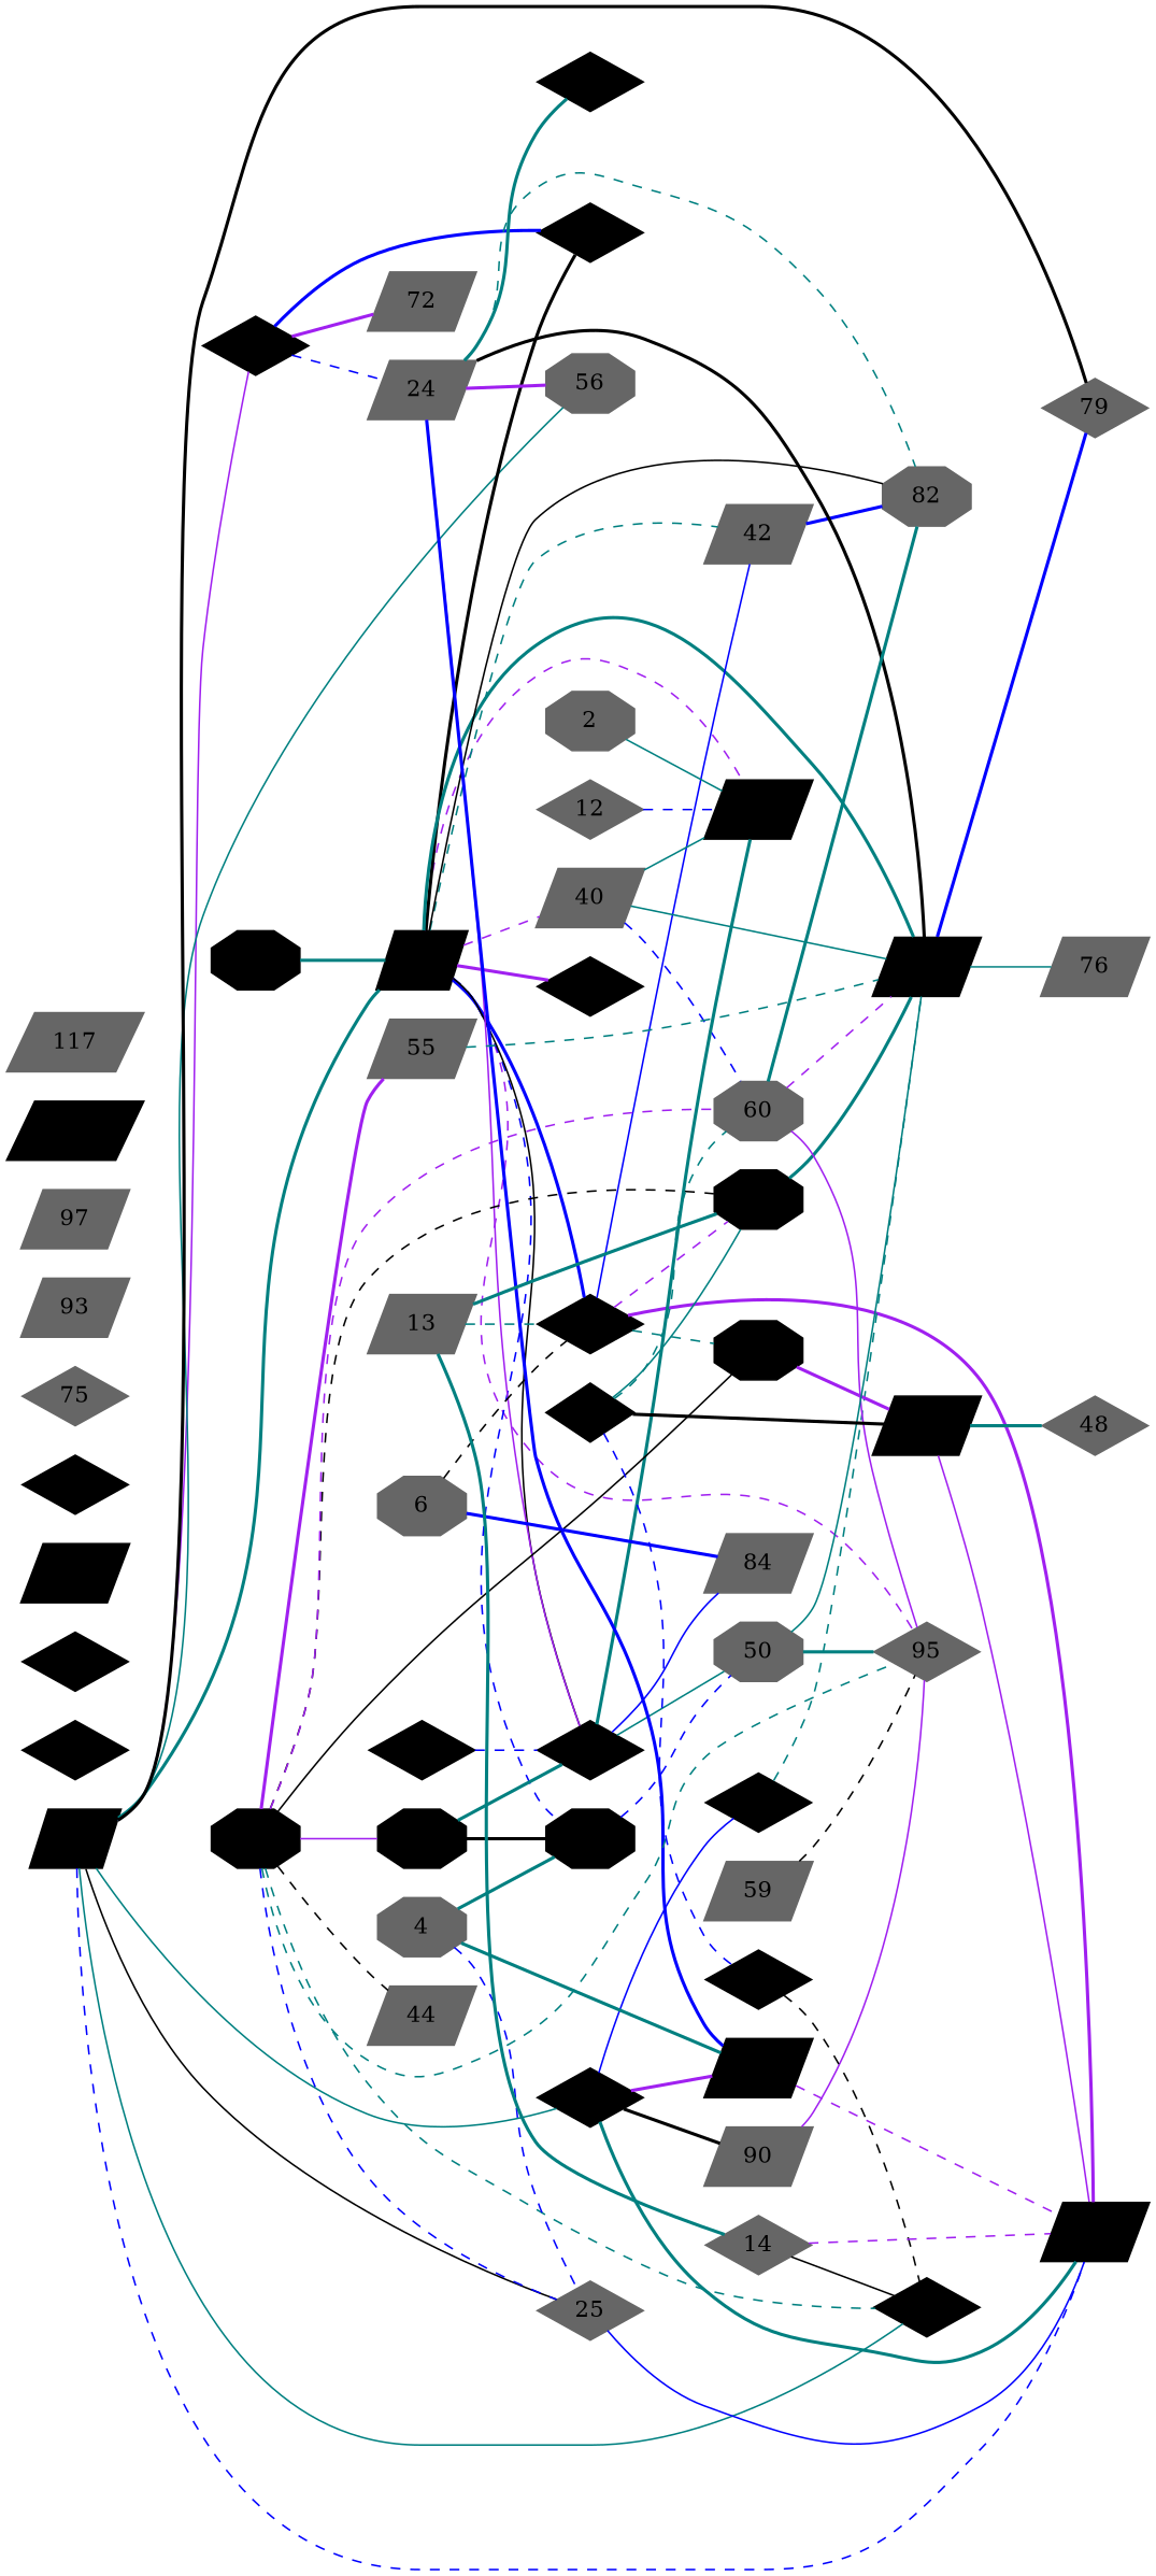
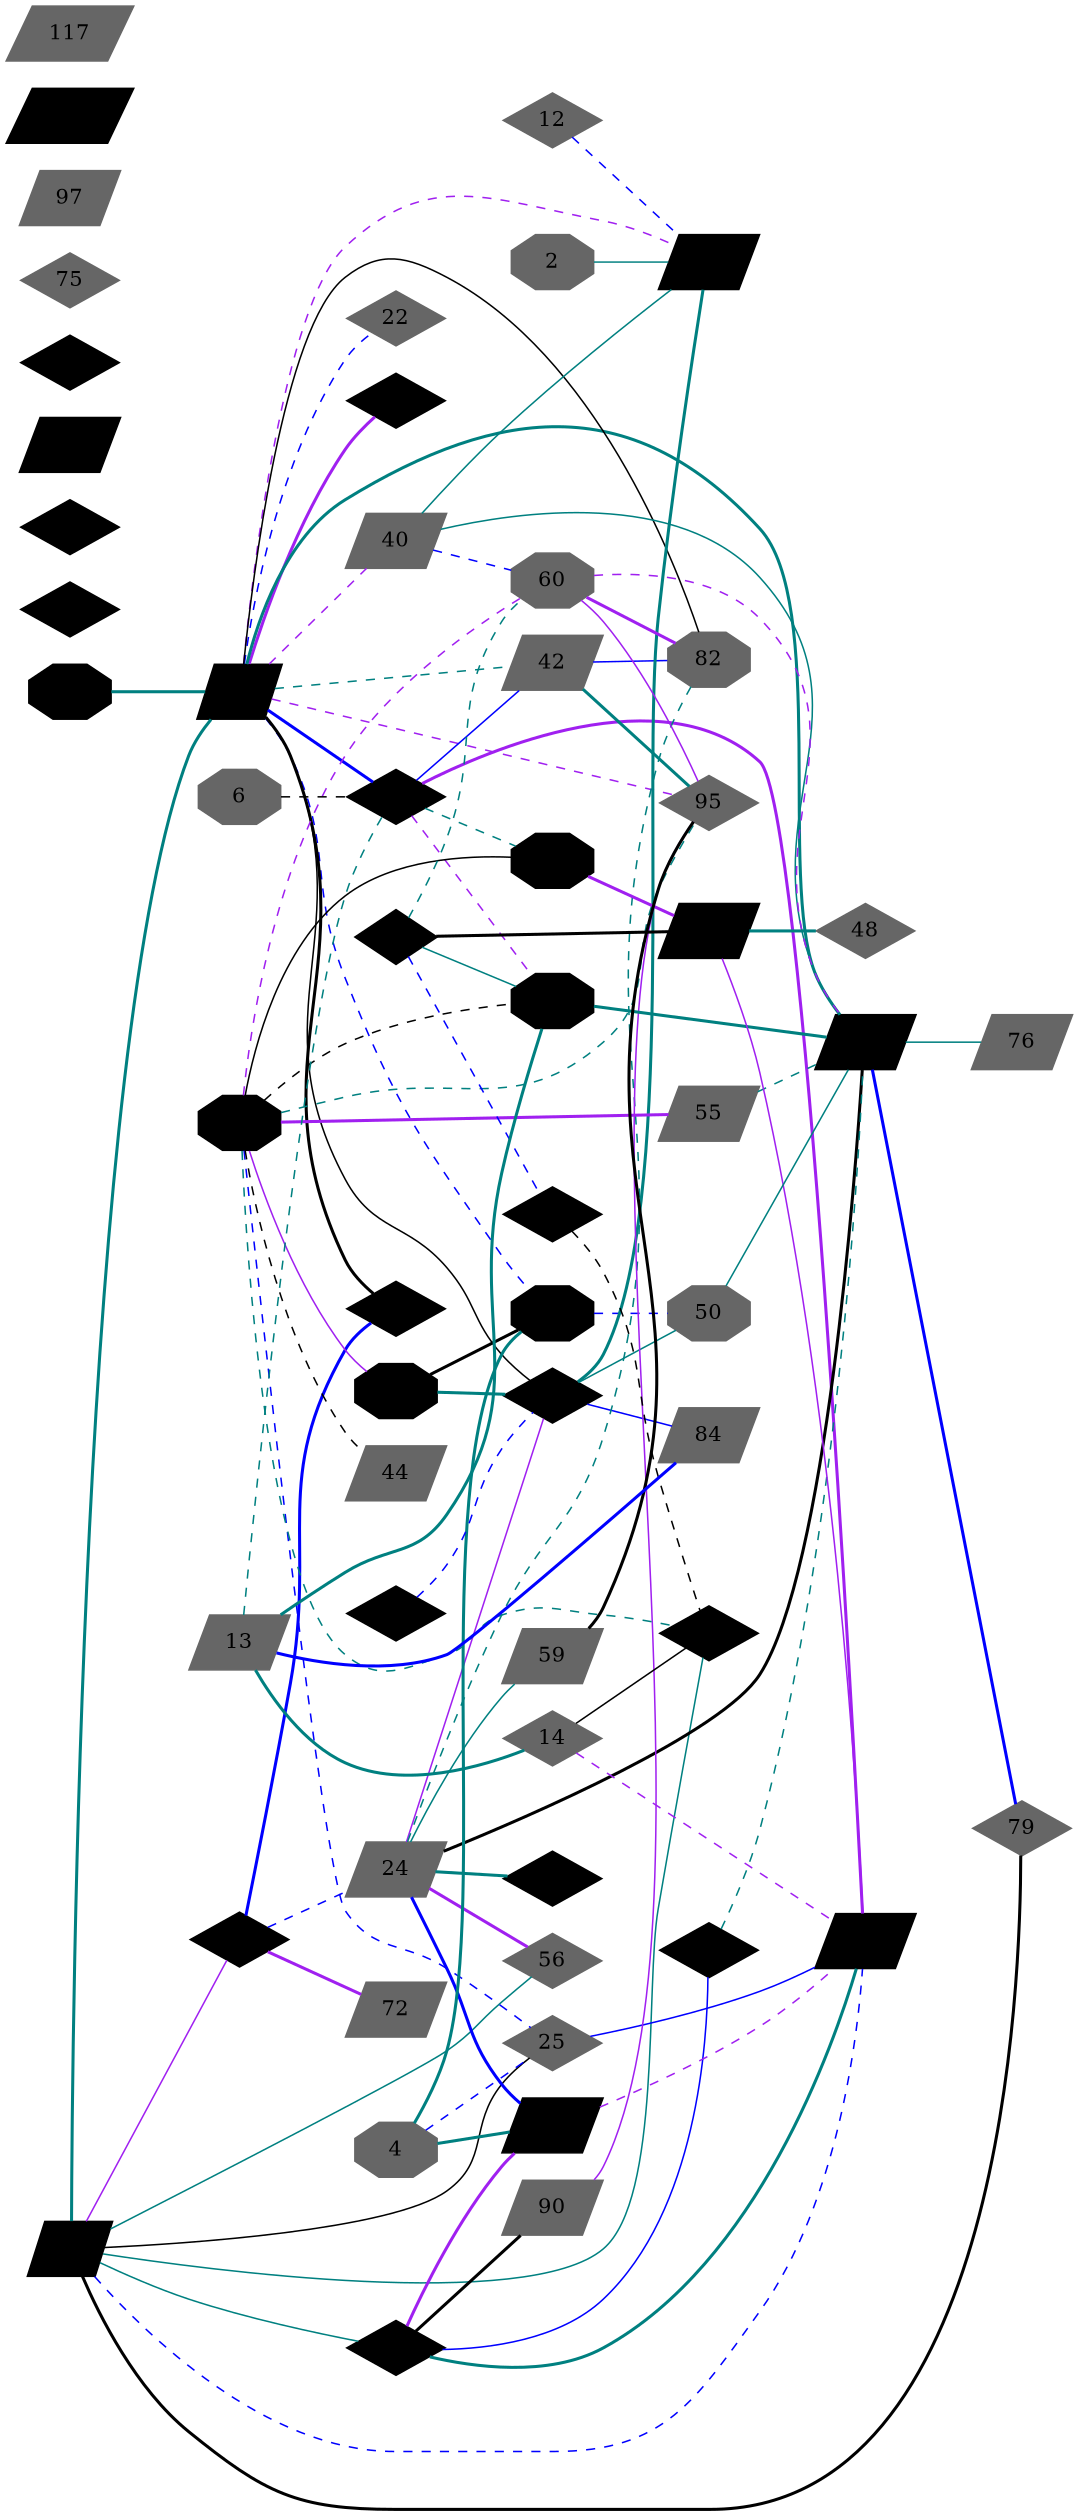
  graph {
    fontname="DejaVu Serif"
    rankdir=LR
    node [color=black fontname="DejaVu Serif" shape=diamond style=filled]
    edge [color=teal fontname="DejaVu Serif" style=bold]
    1 [shape=parallelogram super="+51+21"]
    9 [shape=parallelogram super="+33+26+30"]
    10 [super="+29+96"]
    20 [super="+87+39"]
    25 [color=gray40 super="+71+83"]
    52 [shape=parallelogram super="+115+94"]
-   56 [color=gray40 shape=octagon super="+57"]
+   56 [color=gray40 super="+57"]
    79 [color=gray40]
    91
    62 [shape=parallelogram super="+109+98"]
    95 [color=gray40]
    46 [shape=octagon]
    15 [super="+16"]
+   22 [color=gray40 super="+31"]
    40 [color=gray40 shape=parallelogram]
    42 [color=gray40 shape=parallelogram]
    43 [super="+110+73"]
    47 [super="+77"]
    67
    74 [shape=parallelogram super="+86+101"]
    82 [color=gray40 shape=octagon]
    24 [color=gray40 shape=parallelogram super="+66+92+36"]
    72 [color=gray40 shape=parallelogram]
    34 [shape=parallelogram super="+45+35"]
    37
    90 [color=gray40 shape=parallelogram]
    2 [color=gray40 shape=octagon super="+27"]
    3 [shape=octagon super="+106+54"]
    17 [shape=octagon]
    38 [shape=octagon]
    44 [color=gray40 shape=parallelogram]
    55 [color=gray40 shape=parallelogram]
    58 [shape=octagon]
    60 [color=gray40 shape=octagon super="+69"]
    18 [shape=parallelogram super="+105+65"]
    4 [color=gray40 shape=octagon super="+7"]
    50 [color=gray40 shape=octagon super="+78"]
    5 [shape=octagon]
    6 [color=gray40 shape=octagon super="+68"]
    8 [super="+28"]
    64 [super="+81"]
    48 [color=gray40]
    84 [color=gray40 shape=parallelogram]
    76 [color=gray40 shape=parallelogram super="+118"]
    53
    59 [color=gray40 shape=parallelogram super="+80"]
    11
    12 [color=gray40]
    13 [color=gray40 shape=parallelogram super="+41"]
    14 [color=gray40 super="+116"]
    19
    23 [shape=parallelogram]
    32
    61
    75 [color=gray40]
-   93 [color=gray40 shape=parallelogram]
    97 [color=gray40 shape=parallelogram]
    104 [shape=parallelogram]
    117 [color=gray40 shape=parallelogram]
    1 -- 9
    1 -- 10 [color=purple style=solid]
    1 -- 20 [style=solid]
    1 -- 25 [color=black style=solid]
    1 -- 52 [color=blue style=dashed]
    1 -- 56 [style=solid]
    1 -- 79 [color=black]
    1 -- 91 [style=solid]
    9 -- 62 [color=purple style=dashed]
    9 -- 95 [color=purple style=dashed weight=2]
    9 -- 46 [color=blue style=dashed]
    9 -- 15 [color=blue weight=2]
+   9 -- 22 [color=blue style=dashed]
    9 -- 40 [color=purple style=dashed]
    9 -- 42 [style=dashed]
    9 -- 43 [color=black style=solid]
    9 -- 47 [color=black]
    9 -- 67 [color=purple weight=2]
    9 -- 74
    9 -- 82 [color=black style=solid]
    10 -- 47 [color=blue]
    10 -- 24 [color=blue style=dashed]
    10 -- 72 [color=purple]
    20 -- 52
    20 -- 34 [color=purple]
    20 -- 37 [color=blue style=solid]
    20 -- 90 [color=black]
    25 -- 52 [color=blue style=solid]
    46 -- 50 [color=blue style=dashed]
    15 -- 52 [color=purple]
    15 -- 42 [color=blue style=solid]
    15 -- 17 [style=dashed]
    15 -- 58 [color=purple style=dashed]
    40 -- 62 [style=solid]
    40 -- 74 [style=solid weight=2]
    40 -- 60 [color=blue style=dashed]
-   42 -- 82 [color=blue]
+   42 -- 82 [color=blue style=solid]
    43 -- 62
    43 -- 50 [style=solid]
    43 -- 84 [color=blue style=solid]
    74 -- 79 [color=blue]
    74 -- 76 [style=solid]
    24 -- 56 [color=purple]
    24 -- 43 [color=purple style=solid]
    24 -- 74 [color=black]
    24 -- 82 [style=dashed]
    24 -- 34 [color=blue]
    24 -- 53
+   24 -- 59 [style=solid]
    34 -- 52 [color=purple style=dashed]
    37 -- 74 [style=dashed]
    90 -- 95 [color=purple style=solid]
    2 -- 62 [style=solid]
    3 -- 25 [color=blue style=dashed]
    3 -- 91 [style=dashed]
    3 -- 95 [style=dashed]
    3 -- 17 [color=black style=solid]
    3 -- 38 [color=purple style=solid]
    3 -- 44 [color=black style=dashed]
    3 -- 55 [color=purple]
    3 -- 58 [color=black style=dashed]
    3 -- 60 [color=purple style=dashed]
    17 -- 18 [color=purple]
    38 -- 46 [color=black]
    38 -- 43
    55 -- 74 [style=dashed]
    58 -- 74
    60 -- 95 [color=purple style=solid]
    60 -- 74 [color=purple style=dashed]
-   60 -- 82
+   60 -- 82 [color=purple]
    18 -- 52 [color=purple style=solid]
    18 -- 48
    4 -- 25 [color=blue style=dashed weight=2]
    4 -- 46
    4 -- 34
-   50 -- 95
+   42 -- 95
    50 -- 74 [style=solid]
    5 -- 9
    6 -- 15 [color=black style=dashed]
    8 -- 58 [style=solid]
    8 -- 60 [style=dashed]
    8 -- 18 [color=black]
    8 -- 64 [color=blue style=dashed]
    64 -- 91 [color=black style=dashed]
-   59 -- 95 [color=black style=dashed]
+   59 -- 95 [color=black]
    12 -- 62 [color=blue style=dashed]
    13 -- 15 [style=dashed]
    13 -- 58
-   6 -- 84 [color=blue]
+   13 -- 84 [color=blue]
    13 -- 14
    14 -- 52 [color=purple style=dashed weight=2]
    14 -- 91 [color=black style=solid]
    32 -- 43 [color=blue style=dashed]
  }
